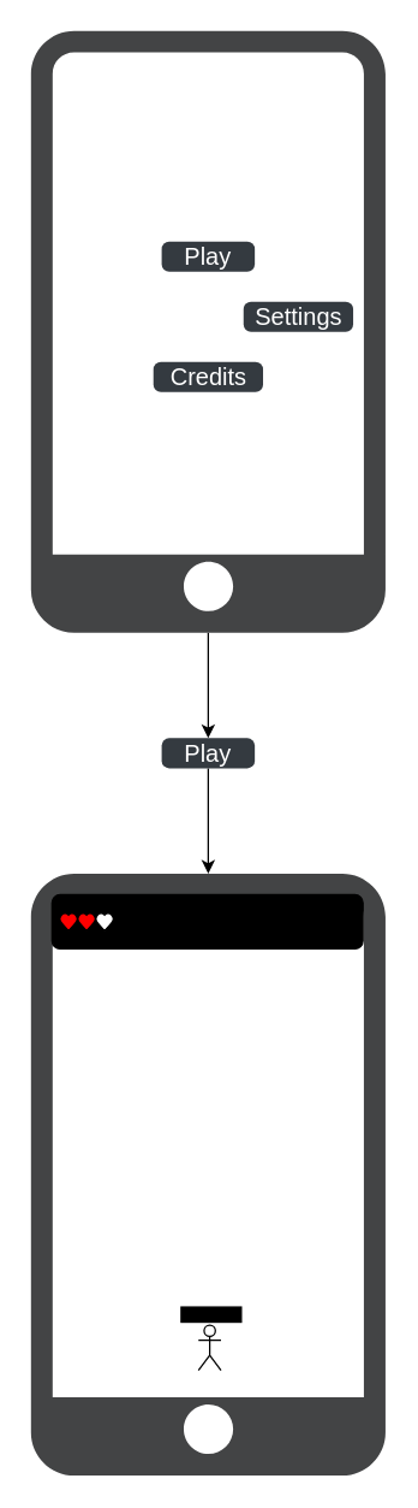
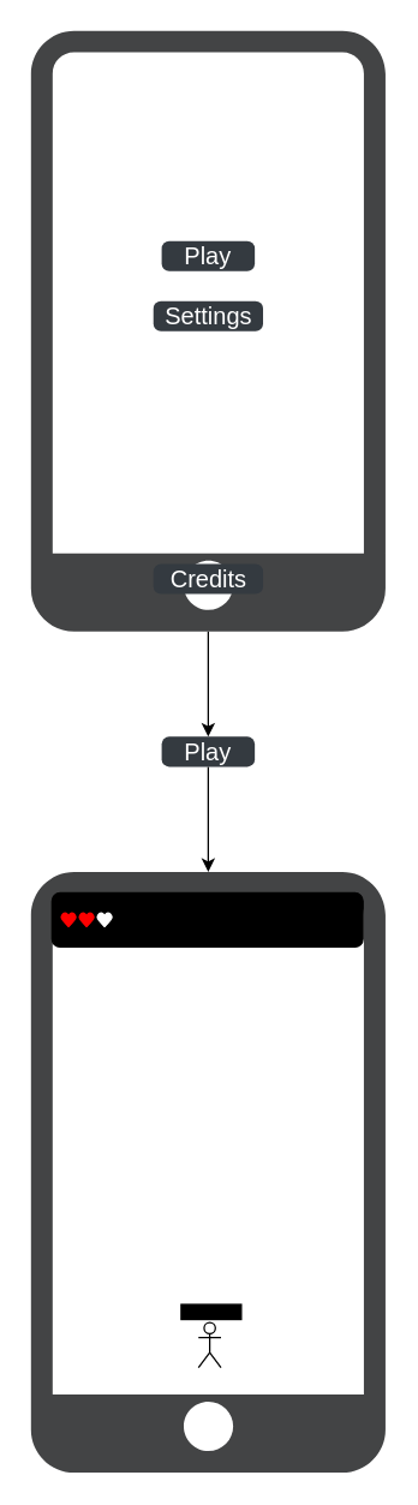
  <mxCell id="0" />
  <mxCell id="1" parent="0" />
  <mxCell id="2" style="edgeStyle=orthogonalEdgeStyle;rounded=0;orthogonalLoop=1;jettySize=auto;html=1;entryX=0.5;entryY=0;entryDx=0;entryDy=0;entryPerimeter=0;" edge="1" parent="1" source="3" target="9"><mxGeometry relative="1" as="geometry" /></mxCell>
  <mxCell id="3" value="" style="sketch=0;pointerEvents=1;shadow=0;dashed=0;html=1;strokeColor=none;fillColor=#434445;aspect=fixed;labelPosition=center;verticalLabelPosition=bottom;verticalAlign=top;align=center;outlineConnect=0;shape=mxgraph.vvd.phone;" vertex="1" parent="1"><mxGeometry x="20" y="20" width="236" height="400" as="geometry" /></mxCell>
  <mxCell id="4" value="Play" style="html=1;shadow=0;dashed=0;shape=mxgraph.bootstrap.rrect;rSize=5;strokeColor=none;strokeWidth=1;fillColor=#343A40;fontColor=#ffffff;whiteSpace=wrap;align=center;verticalAlign=middle;spacingLeft=0;fontStyle=0;fontSize=16;spacing=5;" vertex="1" parent="1"><mxGeometry x="107" y="160" width="62" height="20" as="geometry" /></mxCell>
- <mxCell id="5" value="Settings" style="html=1;shadow=0;dashed=0;shape=mxgraph.bootstrap.rrect;rSize=5;strokeColor=none;strokeWidth=1;fillColor=#343A40;fontColor=#ffffff;whiteSpace=wrap;align=center;verticalAlign=middle;spacingLeft=0;fontStyle=0;fontSize=16;spacing=5;" vertex="1" parent="1"><mxGeometry x="161.5" y="200" width="73" height="20" as="geometry" /></mxCell>
- <mxCell id="6" value="Credits" style="html=1;shadow=0;dashed=0;shape=mxgraph.bootstrap.rrect;rSize=5;strokeColor=none;strokeWidth=1;fillColor=#343A40;fontColor=#ffffff;whiteSpace=wrap;align=center;verticalAlign=middle;spacingLeft=0;fontStyle=0;fontSize=16;spacing=5;" vertex="1" parent="1"><mxGeometry x="101.5" y="240" width="73" height="20" as="geometry" /></mxCell>
+ <mxCell id="5" value="Settings" style="html=1;shadow=0;dashed=0;shape=mxgraph.bootstrap.rrect;rSize=5;strokeColor=none;strokeWidth=1;fillColor=#343A40;fontColor=#ffffff;whiteSpace=wrap;align=center;verticalAlign=middle;spacingLeft=0;fontStyle=0;fontSize=16;spacing=5;" vertex="1" parent="1"><mxGeometry x="101.5" y="200" width="73" height="20" as="geometry" /></mxCell>
+ <mxCell id="6" value="Credits" style="html=1;shadow=0;dashed=0;shape=mxgraph.bootstrap.rrect;rSize=5;strokeColor=none;strokeWidth=1;fillColor=#343A40;fontColor=#ffffff;whiteSpace=wrap;align=center;verticalAlign=middle;spacingLeft=0;fontStyle=0;fontSize=16;spacing=5;" vertex="1" parent="1"><mxGeometry x="101.5" y="375" width="73" height="20" as="geometry" /></mxCell>
  <mxCell id="7" value="" style="sketch=0;pointerEvents=1;shadow=0;dashed=0;html=1;strokeColor=none;fillColor=#434445;aspect=fixed;labelPosition=center;verticalLabelPosition=bottom;verticalAlign=top;align=center;outlineConnect=0;shape=mxgraph.vvd.phone;" vertex="1" parent="1"><mxGeometry x="20" y="580" width="236" height="400" as="geometry" /></mxCell>
  <mxCell id="8" style="edgeStyle=orthogonalEdgeStyle;rounded=0;orthogonalLoop=1;jettySize=auto;html=1;" edge="1" parent="1" source="9" target="7"><mxGeometry relative="1" as="geometry" /></mxCell>
  <mxCell id="9" value="Play" style="html=1;shadow=0;dashed=0;shape=mxgraph.bootstrap.rrect;rSize=5;strokeColor=none;strokeWidth=1;fillColor=#343A40;fontColor=#ffffff;whiteSpace=wrap;align=center;verticalAlign=middle;spacingLeft=0;fontStyle=0;fontSize=16;spacing=5;" vertex="1" parent="1"><mxGeometry x="107" y="490" width="62" height="20" as="geometry" /></mxCell>
  <mxCell id="10" value="" style="shape=umlActor;verticalLabelPosition=bottom;verticalAlign=top;html=1;outlineConnect=0;" vertex="1" parent="1"><mxGeometry x="131.5" y="880" width="15" height="30" as="geometry" /></mxCell>
  <mxCell id="11" value="" style="shape=image;html=1;verticalAlign=top;verticalLabelPosition=bottom;labelBackgroundColor=#ffffff;imageAspect=0;aspect=fixed;image=https://cdn1.iconfinder.com/data/icons/among-us-game-line/32/Among_Us_pet-128.png" vertex="1" parent="1"><mxGeometry x="140" y="630.5" width="47.5" height="47.5" as="geometry" /></mxCell>
  <mxCell id="12" value="" style="shape=image;html=1;verticalAlign=top;verticalLabelPosition=bottom;labelBackgroundColor=#ffffff;imageAspect=0;aspect=fixed;image=https://cdn2.iconfinder.com/data/icons/web-development-and-studio/512/33_Asteroid_astronomy_meteor_space_comet_space-128.png" vertex="1" parent="1"><mxGeometry x="59" y="740" width="48" height="48" as="geometry" /></mxCell>
  <mxCell id="13" value="" style="shape=image;html=1;verticalAlign=top;verticalLabelPosition=bottom;labelBackgroundColor=#ffffff;imageAspect=0;aspect=fixed;image=https://cdn1.iconfinder.com/data/icons/among-us-game-line/32/Among_Us_pet-128.png" vertex="1" parent="1"><mxGeometry x="187.5" y="630.5" width="47.5" height="47.5" as="geometry" /></mxCell>
  <mxCell id="14" value="" style="shape=image;html=1;verticalAlign=top;verticalLabelPosition=bottom;labelBackgroundColor=#ffffff;imageAspect=0;aspect=fixed;image=https://cdn2.iconfinder.com/data/icons/web-development-and-studio/512/33_Asteroid_astronomy_meteor_space_comet_space-128.png" vertex="1" parent="1"><mxGeometry x="187.5" y="790" width="28" height="28" as="geometry" /></mxCell>
  <mxCell id="15" value="" style="shape=image;html=1;verticalAlign=top;verticalLabelPosition=bottom;labelBackgroundColor=#ffffff;imageAspect=0;aspect=fixed;image=https://cdn4.iconfinder.com/data/icons/sports-outline-24-px/24/Ball_sport_tennis_game_play-128.png" vertex="1" parent="1"><mxGeometry x="101.5" y="830" width="28" height="28" as="geometry" /></mxCell>
  <mxCell id="16" value="" style="rounded=0;whiteSpace=wrap;html=1;fillColor=#000000;" vertex="1" parent="1"><mxGeometry x="120" y="868" width="40" height="10" as="geometry" /></mxCell>
  <mxCell id="17" value="" style="rounded=1;whiteSpace=wrap;html=1;fillColor=#000000;" vertex="1" parent="1"><mxGeometry x="34" y="594" width="207" height="36" as="geometry" /></mxCell>
  <mxCell id="18" value="" style="verticalLabelPosition=bottom;verticalAlign=top;html=1;shape=mxgraph.basic.heart;fillColor=#FF0000;" vertex="1" parent="1"><mxGeometry x="39" y="606" width="12" height="12" as="geometry" /></mxCell>
  <mxCell id="19" value="" style="verticalLabelPosition=bottom;verticalAlign=top;html=1;shape=mxgraph.basic.heart;fillColor=#FF0000;" vertex="1" parent="1"><mxGeometry x="51" y="606" width="12" height="12" as="geometry" /></mxCell>
  <mxCell id="20" value="" style="verticalLabelPosition=bottom;verticalAlign=top;html=1;shape=mxgraph.basic.heart;fillColor=#FFFFFF;" vertex="1" parent="1"><mxGeometry x="63" y="606" width="12" height="12" as="geometry" /></mxCell>
